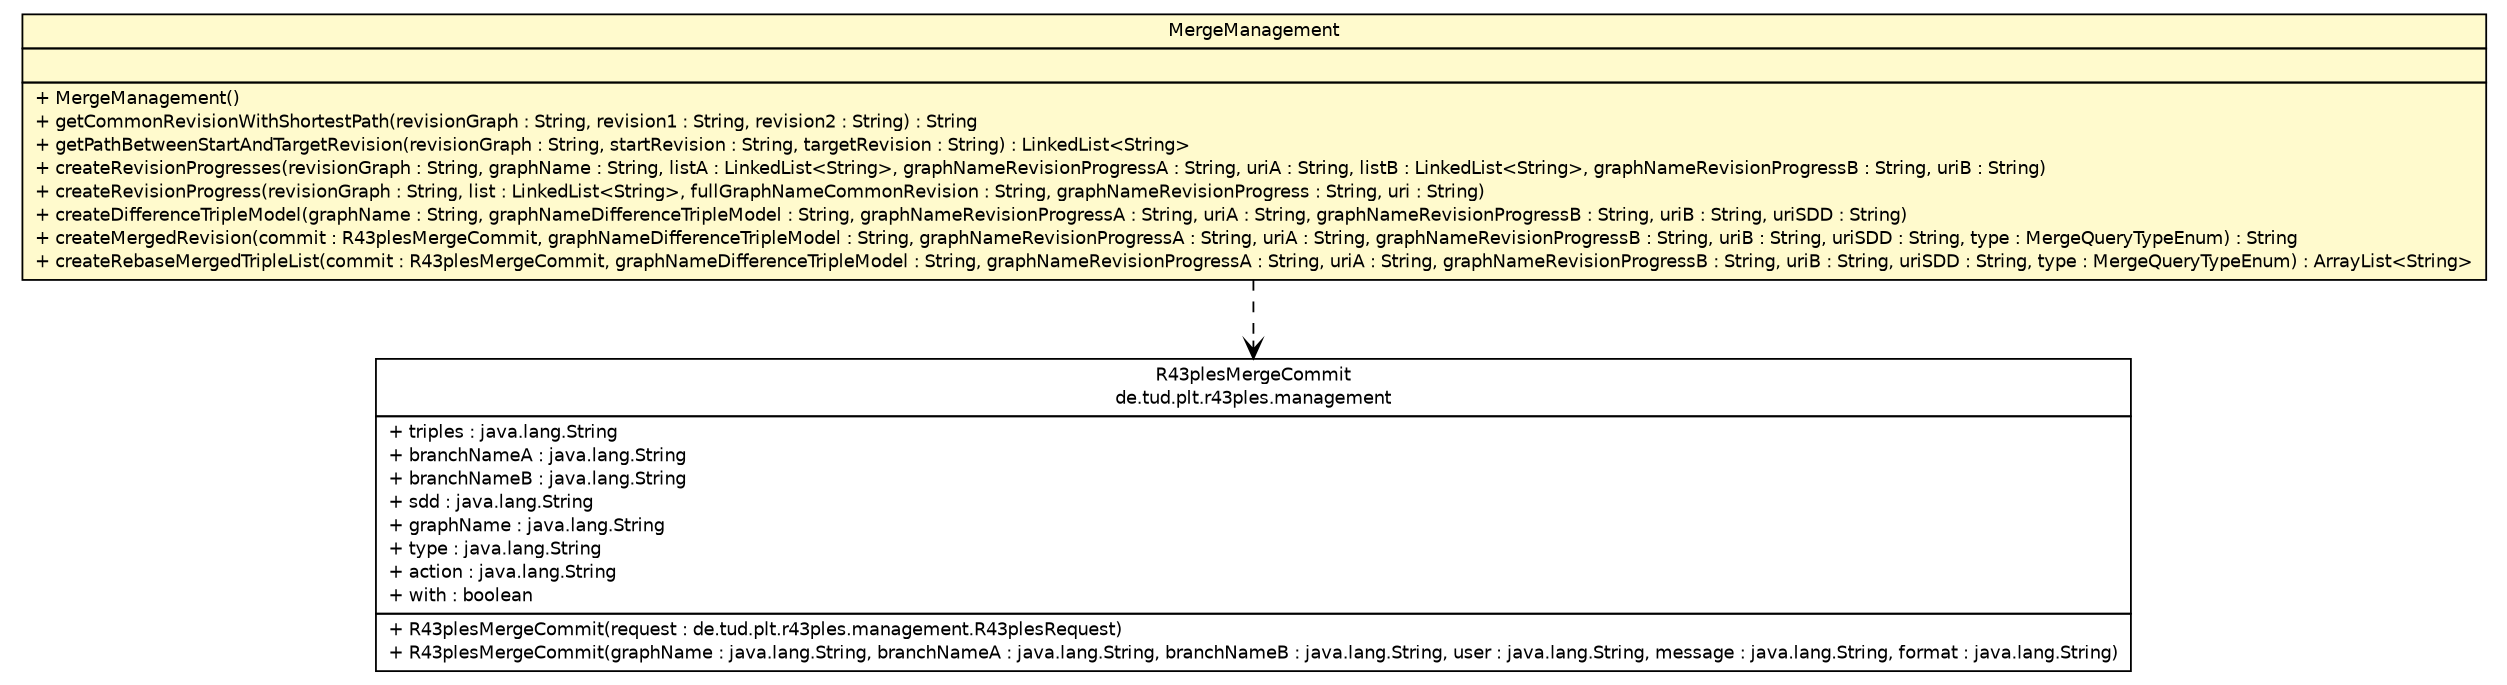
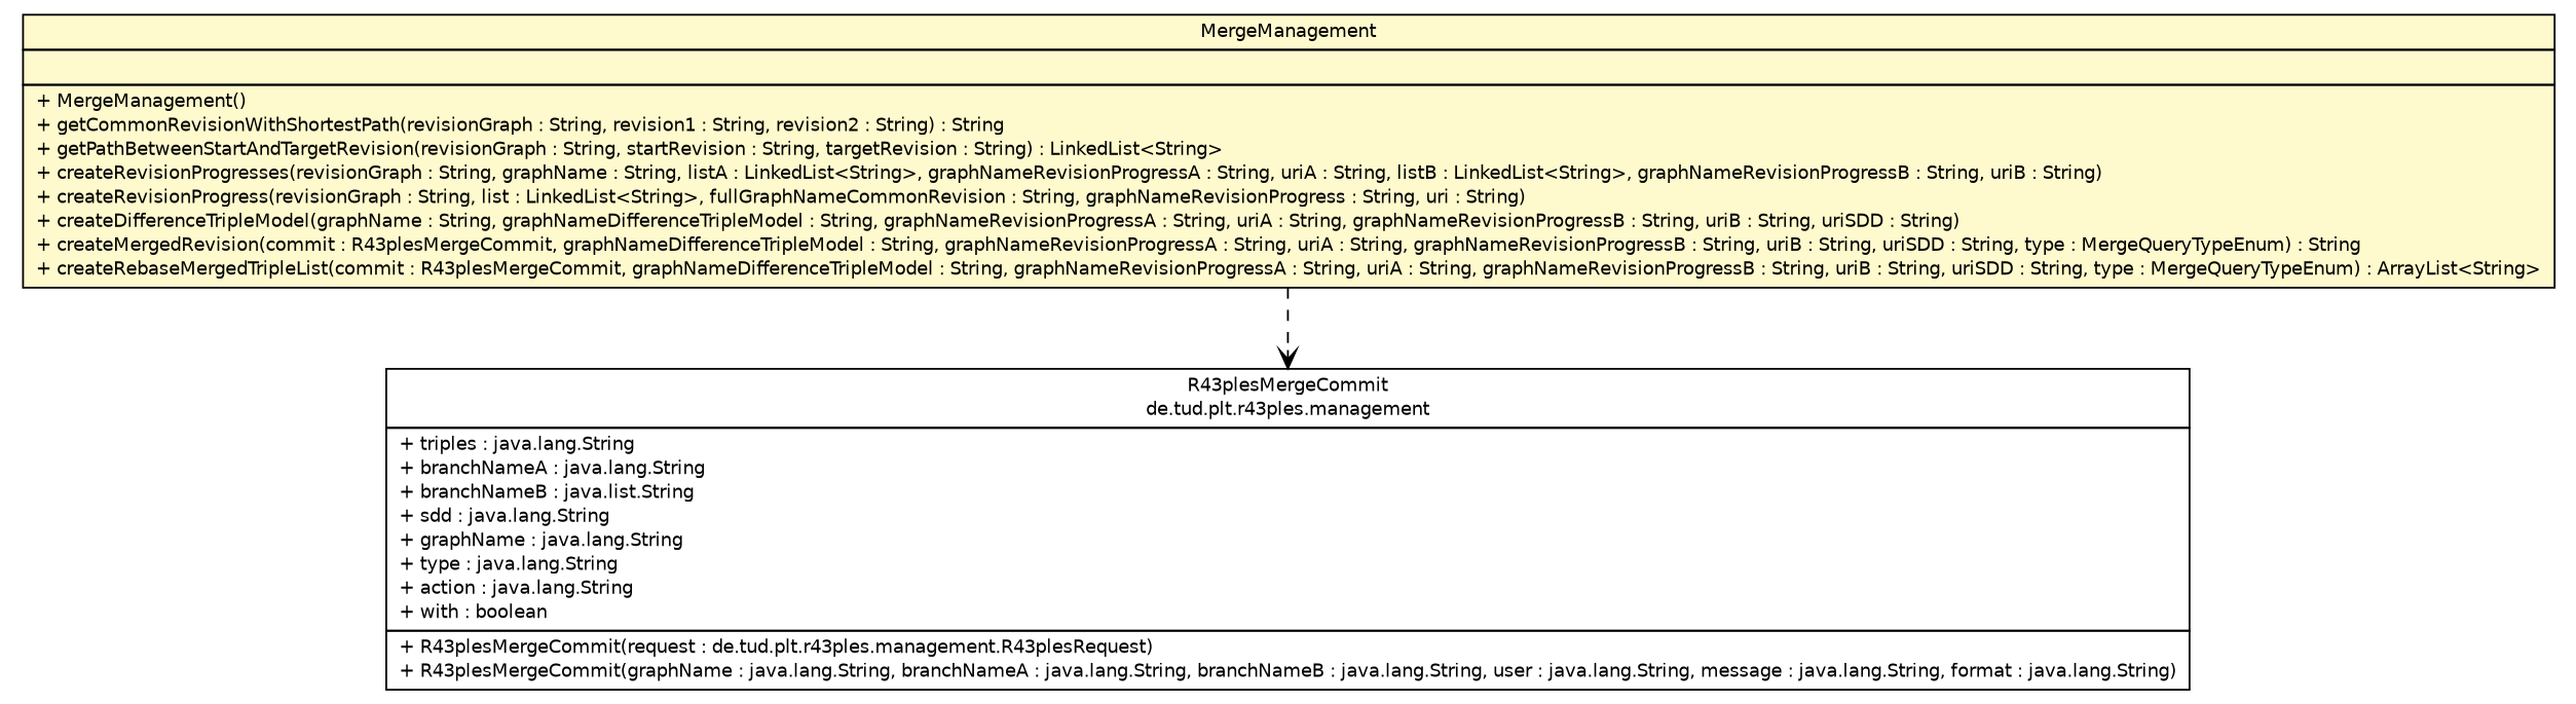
  digraph {
    nodesep=0.25
    ranksep=0.5
    node [fontcolor=black fontname=Helvetica fontsize=10.0 shape=plaintext]
-   n1 [label=<<table title="de.tud.plt.r43ples.management.R43plesMergeCommit" border="0" cellborder="1" cellspacing="0" cellpadding="2" port="p" href="../management/R43plesMergeCommit.html"> 		<tr><td><table border="0" cellspacing="0" cellpadding="1"> <tr><td align="center" balign="center"> R43plesMergeCommit </td></tr> <tr><td align="center" balign="center"> de.tud.plt.r43ples.management </td></tr> 		</table></td></tr> 		<tr><td><table border="0" cellspacing="0" cellpadding="1"> <tr><td align="left" balign="left"> + triples : java.lang.String </td></tr> <tr><td align="left" balign="left"> + branchNameA : java.lang.String </td></tr> <tr><td align="left" balign="left"> + branchNameB : java.lang.String </td></tr> <tr><td align="left" balign="left"> + sdd : java.lang.String </td></tr> <tr><td align="left" balign="left"> + graphName : java.lang.String </td></tr> <tr><td align="left" balign="left"> + type : java.lang.String </td></tr> <tr><td align="left" balign="left"> + action : java.lang.String </td></tr> <tr><td align="left" balign="left"> + with : boolean </td></tr> 		</table></td></tr> 		<tr><td><table border="0" cellspacing="0" cellpadding="1"> <tr><td align="left" balign="left"> + R43plesMergeCommit(request : de.tud.plt.r43ples.management.R43plesRequest) </td></tr> <tr><td align="left" balign="left"> + R43plesMergeCommit(graphName : java.lang.String, branchNameA : java.lang.String, branchNameB : java.lang.String, user : java.lang.String, message : java.lang.String, format : java.lang.String) </td></tr> 		</table></td></tr> 		</table>>]
+   n1 [label=<<table title="de.tud.plt.r43ples.management.R43plesMergeCommit" border="0" cellborder="1" cellspacing="0" cellpadding="2" port="p" href="../management/R43plesMergeCommit.html"> 		<tr><td><table border="0" cellspacing="0" cellpadding="1"> <tr><td align="center" balign="center"> R43plesMergeCommit </td></tr> <tr><td align="center" balign="center"> de.tud.plt.r43ples.management </td></tr> 		</table></td></tr> 		<tr><td><table border="0" cellspacing="0" cellpadding="1"> <tr><td align="left" balign="left"> + triples : java.lang.String </td></tr> <tr><td align="left" balign="left"> + branchNameA : java.lang.String </td></tr> <tr><td align="left" balign="left"> + branchNameB : java.list.String </td></tr> <tr><td align="left" balign="left"> + sdd : java.lang.String </td></tr> <tr><td align="left" balign="left"> + graphName : java.lang.String </td></tr> <tr><td align="left" balign="left"> + type : java.lang.String </td></tr> <tr><td align="left" balign="left"> + action : java.lang.String </td></tr> <tr><td align="left" balign="left"> + with : boolean </td></tr> 		</table></td></tr> 		<tr><td><table border="0" cellspacing="0" cellpadding="1"> <tr><td align="left" balign="left"> + R43plesMergeCommit(request : de.tud.plt.r43ples.management.R43plesRequest) </td></tr> <tr><td align="left" balign="left"> + R43plesMergeCommit(graphName : java.lang.String, branchNameA : java.lang.String, branchNameB : java.lang.String, user : java.lang.String, message : java.lang.String, format : java.lang.String) </td></tr> 		</table></td></tr> 		</table>>]
    n2 [label=<<table title="de.tud.plt.r43ples.merging.MergeManagement" border="0" cellborder="1" cellspacing="0" cellpadding="2" port="p" bgcolor="lemonChiffon" href="./MergeManagement.html"> 		<tr><td><table border="0" cellspacing="0" cellpadding="1"> <tr><td align="center" balign="center"> MergeManagement </td></tr> 		</table></td></tr> 		<tr><td><table border="0" cellspacing="0" cellpadding="1"> <tr><td align="left" balign="left">  </td></tr> 		</table></td></tr> 		<tr><td><table border="0" cellspacing="0" cellpadding="1"> <tr><td align="left" balign="left"> + MergeManagement() </td></tr> <tr><td align="left" balign="left"> + getCommonRevisionWithShortestPath(revisionGraph : String, revision1 : String, revision2 : String) : String </td></tr> <tr><td align="left" balign="left"> + getPathBetweenStartAndTargetRevision(revisionGraph : String, startRevision : String, targetRevision : String) : LinkedList&lt;String&gt; </td></tr> <tr><td align="left" balign="left"> + createRevisionProgresses(revisionGraph : String, graphName : String, listA : LinkedList&lt;String&gt;, graphNameRevisionProgressA : String, uriA : String, listB : LinkedList&lt;String&gt;, graphNameRevisionProgressB : String, uriB : String) </td></tr> <tr><td align="left" balign="left"> + createRevisionProgress(revisionGraph : String, list : LinkedList&lt;String&gt;, fullGraphNameCommonRevision : String, graphNameRevisionProgress : String, uri : String) </td></tr> <tr><td align="left" balign="left"> + createDifferenceTripleModel(graphName : String, graphNameDifferenceTripleModel : String, graphNameRevisionProgressA : String, uriA : String, graphNameRevisionProgressB : String, uriB : String, uriSDD : String) </td></tr> <tr><td align="left" balign="left"> + createMergedRevision(commit : R43plesMergeCommit, graphNameDifferenceTripleModel : String, graphNameRevisionProgressA : String, uriA : String, graphNameRevisionProgressB : String, uriB : String, uriSDD : String, type : MergeQueryTypeEnum) : String </td></tr> <tr><td align="left" balign="left"> + createRebaseMergedTripleList(commit : R43plesMergeCommit, graphNameDifferenceTripleModel : String, graphNameRevisionProgressA : String, uriA : String, graphNameRevisionProgressB : String, uriB : String, uriSDD : String, type : MergeQueryTypeEnum) : ArrayList&lt;String&gt; </td></tr> 		</table></td></tr> 		</table>>]
    n2 -> n1 [arrowhead=open color=black fontcolor=black fontname=Helvetica fontsize=10.0 headport=p labelfontname=Helvetica labelfontsize=10 style=dashed tailport=p]
  }
